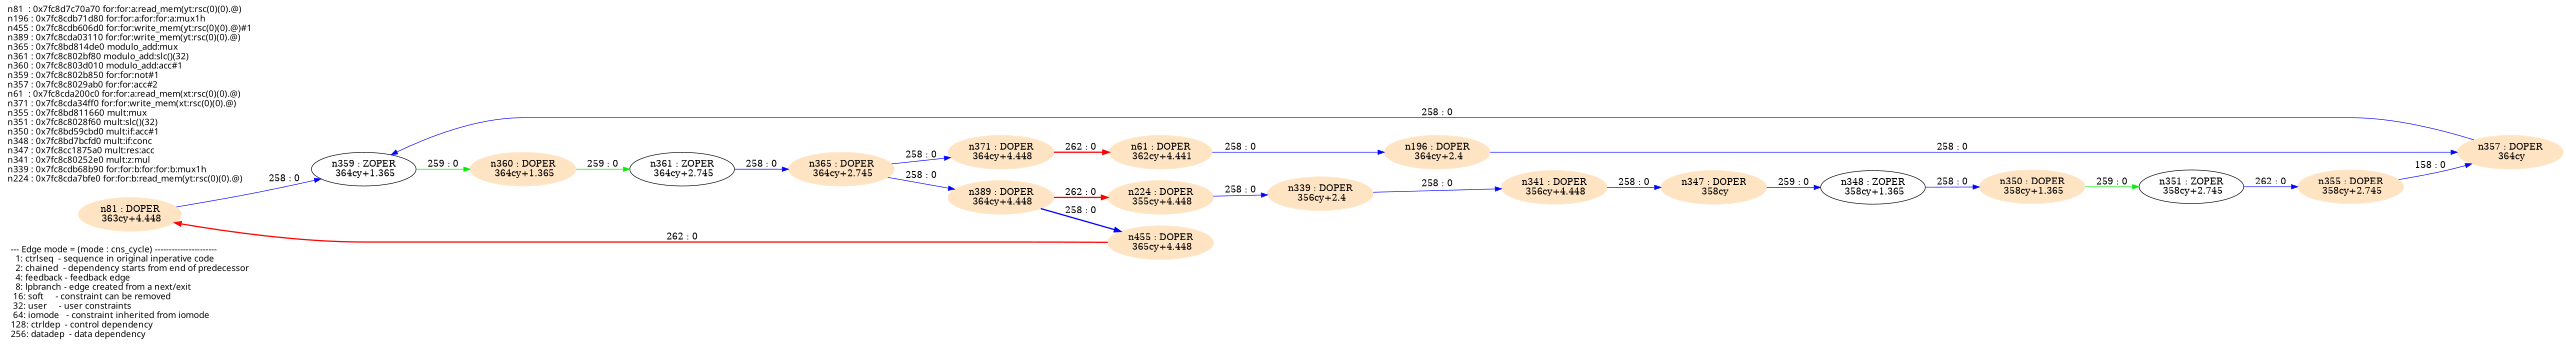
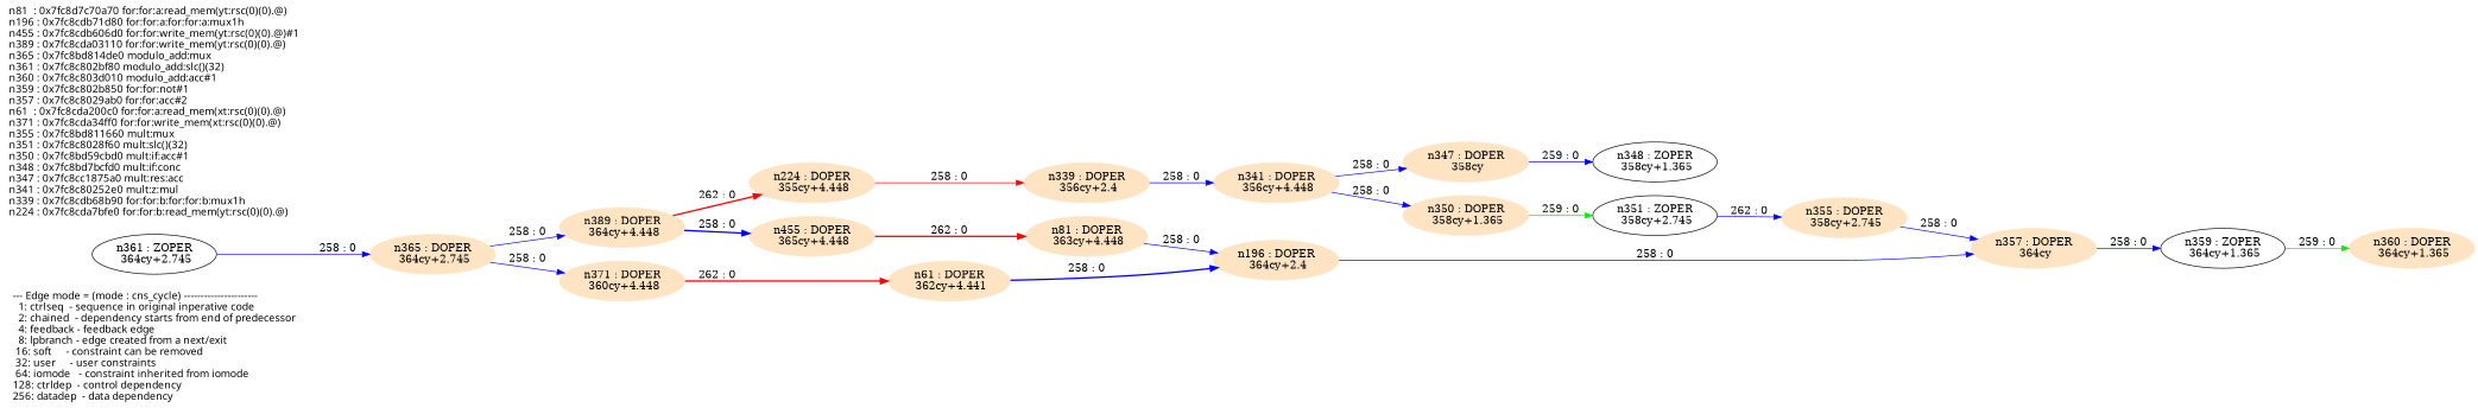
  digraph {
    rankdir=LR
    node [shape=ellipse color=bisque style=filled]
    edge [color=blue]
    n1 [fontname=Fixed label="--- Edge mode = (mode : cns_cycle) ----------------------\l  1: ctrlseq  - sequence in original inperative code     \l  2: chained  - dependency starts from end of predecessor\l  4: feedback - feedback edge                            \l  8: lpbranch - edge created from a next/exit            \l 16: soft     - constraint can be removed                \l 32: user     - user constraints                         \l 64: iomode   - constraint inherited from iomode         \l128: ctrldep  - control dependency                       \l256: datadep  - data dependency                          \l" labeljust=left shape=none color="" style=""]
    n2 [label="n81 : DOPER\n 363cy+4.448\n"]
    n3 [label="n196 : DOPER\n 364cy+2.4\n"]
    n4 [label="n357 : DOPER\n 364cy\n"]
    n5 [label="n359 : ZOPER\n 364cy+1.365\n" color="" style=""]
    n6 [label="n455 : DOPER\n 365cy+4.448\n"]
    n7 [label="n389 : DOPER\n 364cy+4.448\n"]
    n8 [label="n224 : DOPER\n 355cy+4.448\n"]
    n9 [label="n339 : DOPER\n 356cy+2.4\n"]
    n10 [label="n365 : DOPER\n 364cy+2.745\n"]
-   n11 [label="n371 : DOPER\n 364cy+4.448\n"]
+   n11 [label="n371 : DOPER\n 360cy+4.448\n"]
    n12 [label="n61 : DOPER\n 362cy+4.441\n"]
    n13 [label="n361 : ZOPER\n 364cy+2.745\n" color="" style=""]
    n14 [label="n360 : DOPER\n 364cy+1.365\n"]
    n15 [label="n355 : DOPER\n 358cy+2.745\n"]
    n16 [label="n351 : ZOPER\n 358cy+2.745\n" color="" style=""]
    n17 [label="n350 : DOPER\n 358cy+1.365\n"]
    n18 [label="n348 : ZOPER\n 358cy+1.365\n" color="" style=""]
    n19 [label="n347 : DOPER\n 358cy\n"]
    n20 [label="n341 : DOPER\n 356cy+4.448\n"]
    n21 [fontname=Fixed label="n81  : 0x7fc8d7c70a70 for:for:a:read_mem(yt:rsc(0)(0).@)\ln196 : 0x7fc8cdb71d80 for:for:a:for:for:a:mux1h\ln455 : 0x7fc8cdb606d0 for:for:write_mem(yt:rsc(0)(0).@)#1\ln389 : 0x7fc8cda03110 for:for:write_mem(yt:rsc(0)(0).@)\ln365 : 0x7fc8bd814de0 modulo_add:mux\ln361 : 0x7fc8c802bf80 modulo_add:slc()(32)\ln360 : 0x7fc8c803d010 modulo_add:acc#1\ln359 : 0x7fc8c802b850 for:for:not#1\ln357 : 0x7fc8c8029ab0 for:for:acc#2\ln61  : 0x7fc8cda200c0 for:for:a:read_mem(xt:rsc(0)(0).@)\ln371 : 0x7fc8cda34ff0 for:for:write_mem(xt:rsc(0)(0).@)\ln355 : 0x7fc8bd811660 mult:mux\ln351 : 0x7fc8c8028f60 mult:slc()(32)\ln350 : 0x7fc8bd59cbd0 mult:if:acc#1\ln348 : 0x7fc8bd7bcfd0 mult:if:conc\ln347 : 0x7fc8cc1875a0 mult:res:acc\ln341 : 0x7fc8c80252e0 mult:z:mul\ln339 : 0x7fc8cdb68b90 for:for:b:for:for:b:mux1h\ln224 : 0x7fc8cda7bfe0 for:for:b:read_mem(yt:rsc(0)(0).@)\l" labeljust=left shape=none color="" style=""]
-   n2 -> n5 [label="258 : 0"]
+   n2 -> n3 [label="258 : 0"]
    n3 -> n4 [label="258 : 0"]
    n4 -> n5 [label="258 : 0"]
    n5 -> n14 [color=green2 label="259 : 0"]
    n6 -> n2 [color=red label="262 : 0" style=bold]
    n7 -> n6 [label="258 : 0" style=bold]
    n7 -> n8 [color=red label="262 : 0" style=bold]
-   n8 -> n9 [label="258 : 0"]
+   n8 -> n9 [color=red label="258 : 0"]
    n9 -> n20 [label="258 : 0"]
    n10 -> n7 [label="258 : 0"]
    n10 -> n11 [label="258 : 0"]
    n11 -> n12 [color=red label="262 : 0" style=bold]
-   n12 -> n3 [label="258 : 0"]
+   n12 -> n3 [label="258 : 0" style=bold]
    n13 -> n10 [label="258 : 0"]
-   n14 -> n13 [color=green2 label="259 : 0"]
-   n15 -> n4 [label="158 : 0"]
+   n15 -> n4 [label="258 : 0"]
    n16 -> n15 [label="262 : 0"]
    n17 -> n16 [color=green2 label="259 : 0"]
-   n18 -> n17 [label="258 : 0"]
+   n20 -> n17 [label="258 : 0"]
    n19 -> n18 [label="259 : 0"]
    n20 -> n19 [label="258 : 0"]
  }
